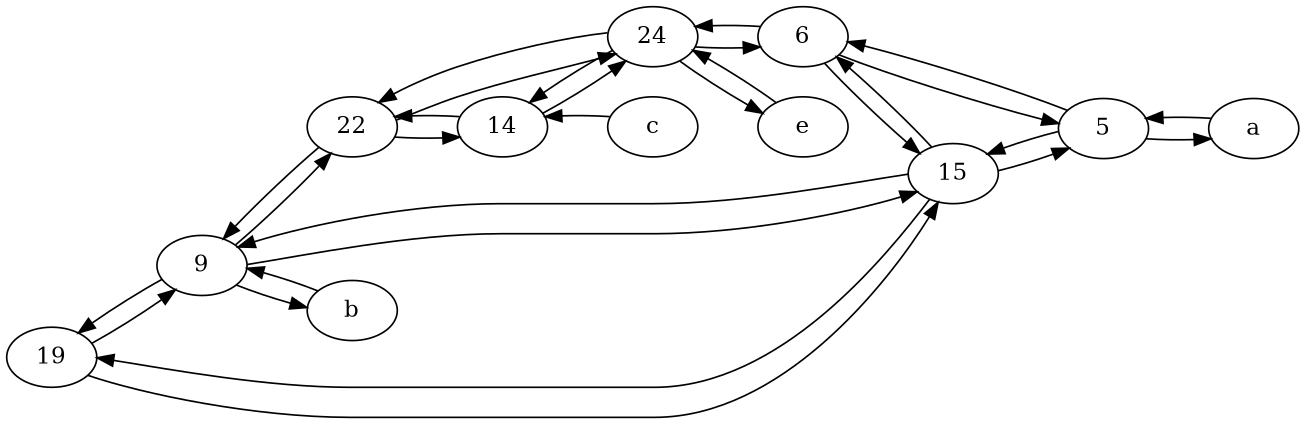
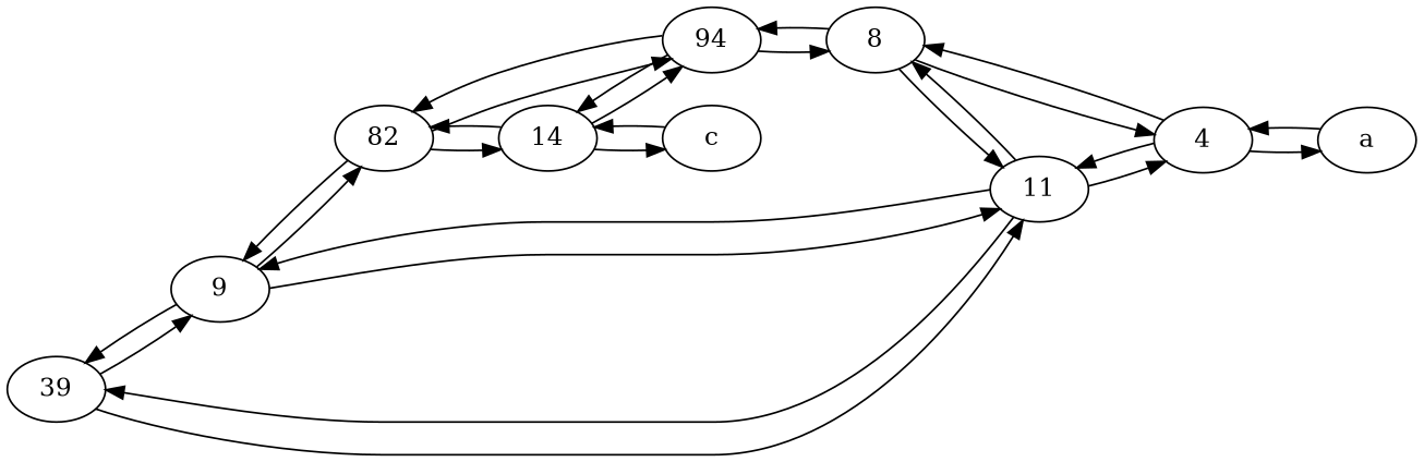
  digraph {
    rankdir=LR
-   19
+   19 [label=39]
    9
-   11 [label=15]
-   b
-   22
-   6
-   24
-   4 [label=5]
-   e
+   11
+   22 [label=82]
+   6 [label=8]
+   24 [label=94]
+   4
    14
    a
    c
    19 -> 9
    19 -> 11
    9 -> 19
    9 -> 11
-   9 -> b
    9 -> 22
    11 -> 19
    11 -> 9
    11 -> 6
    11 -> 4
-   b -> 9
    22 -> 9
    22 -> 24
    22 -> 14
    6 -> 11
    6 -> 24
    6 -> 4
    24 -> 22
    24 -> 6
-   24 -> e
    24 -> 14
    4 -> 11
    4 -> 6
    4 -> a
-   e -> 24
    14 -> 22
    14 -> 24
+   14 -> c
    a -> 4
    c -> 14
  }
